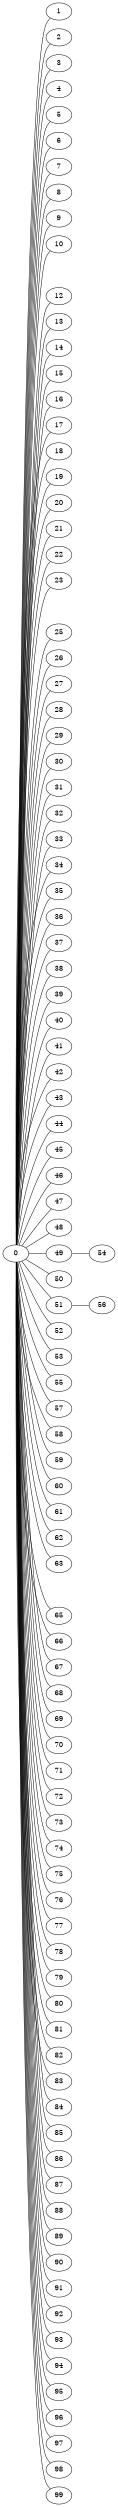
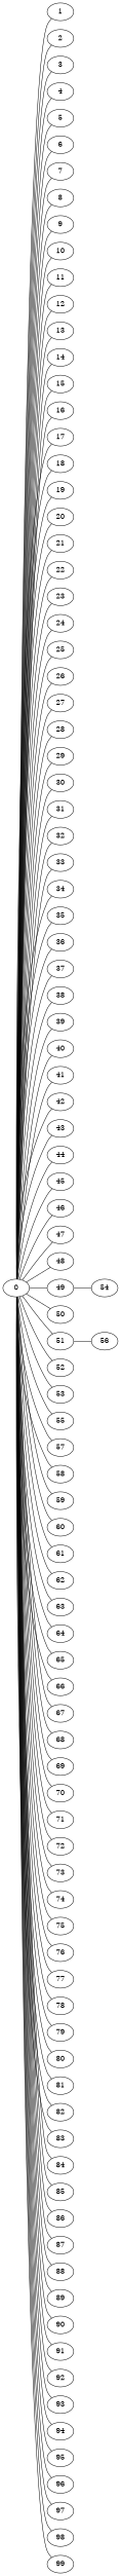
  strict graph {
    rankdir=LR
    0
    1
    2
    3
    4
    5
    6
    7
    8
    9
    10
+   11
    12
    13
    14
    15
    16
    17
    18
    19
    20
    21
    22
    23
+   24
    25
    26
    27
    28
    29
    30
    31
    32
    33
    34
    35
    36
    37
    38
    39
    40
    41
    42
    43
    44
    45
    46
    47
    48
    49
    50
    51
    52
    53
    55
    57
    58
    59
    60
    61
    62
    63
+   64
    65
    66
    67
    68
    69
    70
    71
    72
    73
    74
    75
    76
    77
    78
    79
    80
    81
    82
    83
    84
    85
    86
    87
    88
    89
    90
    91
    92
    93
    94
    95
    96
    97
    98
    99
    54
    56
    0 -- 1
    0 -- 2
    0 -- 3
    0 -- 4
    0 -- 5
    0 -- 6
    0 -- 7
    0 -- 8
    0 -- 9
    0 -- 10
+   0 -- 11
    0 -- 12
    0 -- 13
    0 -- 14
    0 -- 15
    0 -- 16
    0 -- 17
    0 -- 18
    0 -- 19
    0 -- 20
    0 -- 21
    0 -- 22
    0 -- 23
+   0 -- 24
    0 -- 25
    0 -- 26
    0 -- 27
    0 -- 28
    0 -- 29
    0 -- 30
    0 -- 31
    0 -- 32
    0 -- 33
    0 -- 34
    0 -- 35
    0 -- 36
    0 -- 37
    0 -- 38
    0 -- 39
    0 -- 40
    0 -- 41
    0 -- 42
    0 -- 43
    0 -- 44
    0 -- 45
    0 -- 46
    0 -- 47
    0 -- 48
    0 -- 49
    0 -- 50
    0 -- 51
    0 -- 52
    0 -- 53
    0 -- 55
    0 -- 57
    0 -- 58
    0 -- 59
    0 -- 60
    0 -- 61
    0 -- 62
    0 -- 63
+   0 -- 64
    0 -- 65
    0 -- 66
    0 -- 67
    0 -- 68
    0 -- 69
    0 -- 70
    0 -- 71
    0 -- 72
    0 -- 73
    0 -- 74
    0 -- 75
    0 -- 76
    0 -- 77
    0 -- 78
    0 -- 79
    0 -- 80
    0 -- 81
    0 -- 82
    0 -- 83
    0 -- 84
    0 -- 85
    0 -- 86
    0 -- 87
    0 -- 88
    0 -- 89
    0 -- 90
    0 -- 91
    0 -- 92
    0 -- 93
    0 -- 94
    0 -- 95
    0 -- 96
    0 -- 97
    0 -- 98
    0 -- 99
    49 -- 54
    51 -- 56
  }
